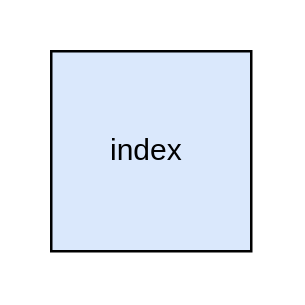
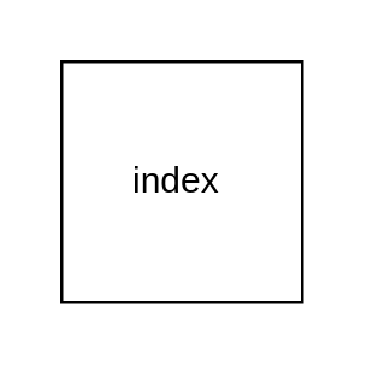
  <mxCell id="0" />
  <mxCell id="1" parent="0" />
- <mxCell id="2" value="index&amp;nbsp;&lt;br&gt;" style="whiteSpace=wrap;html=1;aspect=fixed;fillColor=#dae8fc;" parent="1" vertex="1"><mxGeometry x="20" y="20" width="80" height="80" as="geometry" /></mxCell>
+ <mxCell id="2" value="index&amp;nbsp;&lt;br&gt;" style="whiteSpace=wrap;html=1;aspect=fixed;" parent="1" vertex="1"><mxGeometry x="20" y="20" width="80" height="80" as="geometry" /></mxCell>
